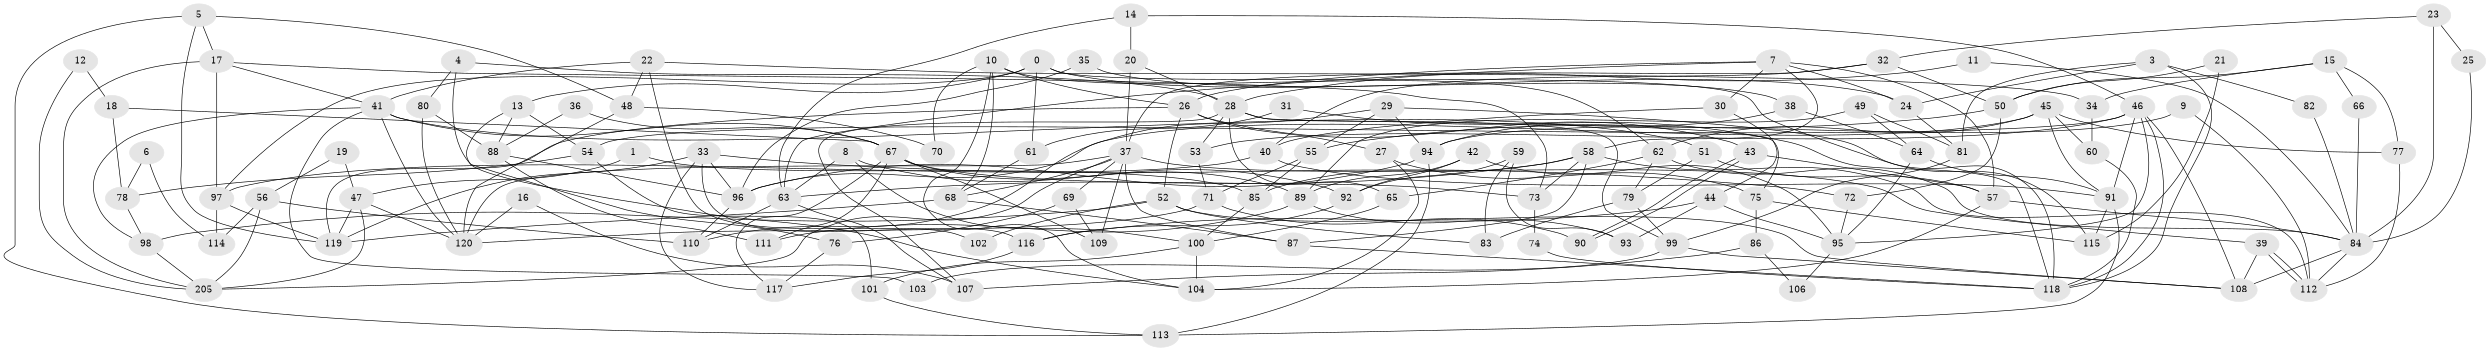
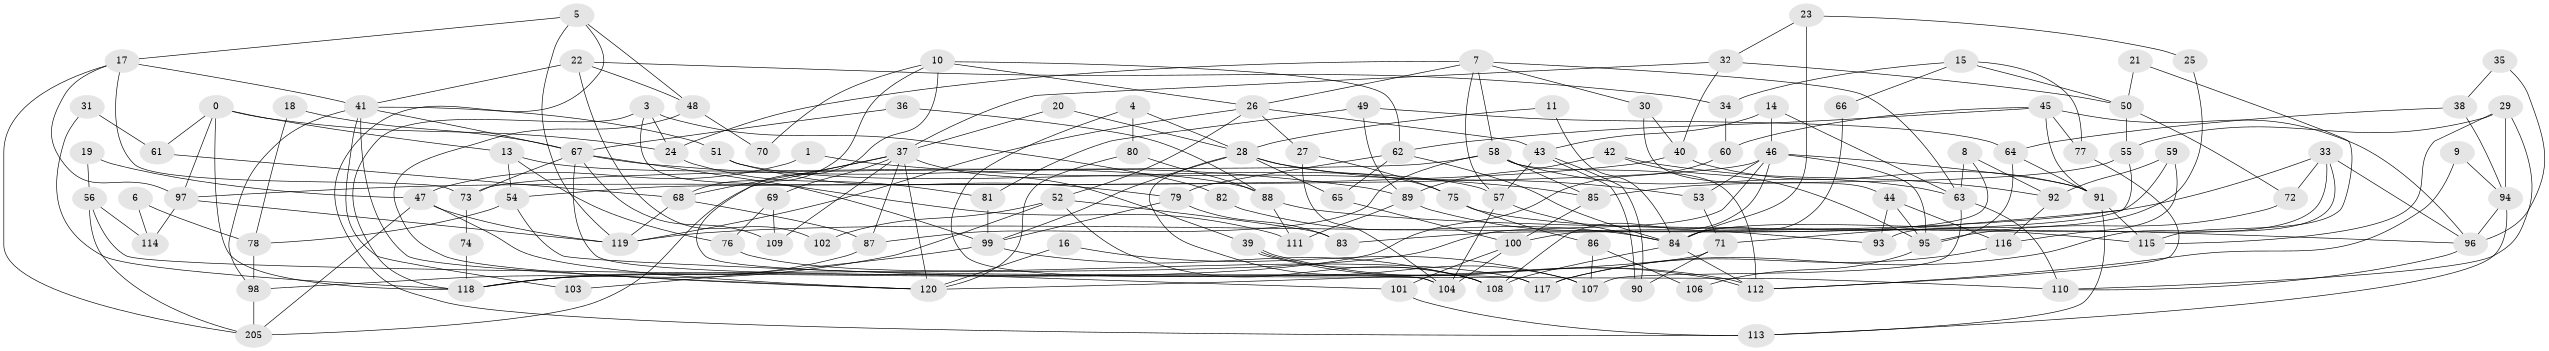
  graph {
    node [color=gray90 style=filled]
    1
    47
    85
    119
    n5 [label=205]
    120
    100
    n8 [label=0]
    13
    24
    61
    97
    118
    54
    76
    88
    81
    68
    114
    3
    82
    99
    84
    4
    28
    80
    104
    107
    75
    53
    65
    5
    17
    48
    113
    41
    73
    70
    6
    78
    98
    7
    26
    30
    57
    58
    63
    43
    27
    52
    40
    44
    112
    87
    110
    8
    92
    116
    101
    9
    94
    96
    10
    62
    79
    11
    108
-   12
    18
    67
    117
    111
    14
    46
    90
    91
    95
    15
    34
    50
    66
    77
    60
    55
    72
    16
    51
    103
    74
    109
    89
    19
    56
    20
    37
    39
    69
    21
    115
    22
    102
    23
    25
    32
    83
    86
    71
    29
    93
    31
    33
    35
    38
    64
    36
    42
    106
    45
    49
    59
    1 -- 47
    1 -- 85
    47 -- 119
    47 -- n5
    47 -- 120
    85 -- 100
    100 -- 104
    100 -- 101
    n8 -- 13
    n8 -- 24
    n8 -- 61
    n8 -- 97
    n8 -- 118
    13 -- 54
    13 -- 76
    13 -- 88
    24 -- 81
    61 -- 68
    97 -- 119
    97 -- 114
    54 -- 78
    54 -- 101
    76 -- 117
    88 -- 96
    88 -- 111
    81 -- 99
    68 -- 119
    68 -- 87
    3 -- 24
    3 -- 118
-   3 -- 81
+   3 -- 99
    3 -- 82
    82 -- 84
    99 -- 108
    99 -- 103
    84 -- 112
    84 -- 108
    4 -- 28
    4 -- 80
    4 -- 104
    28 -- 99
    28 -- 107
    28 -- 75
    28 -- 53
    28 -- 65
    80 -- 120
    80 -- 88
    75 -- 115
    75 -- 86
    53 -- 71
    65 -- 100
    5 -- 119
    5 -- 17
    5 -- 48
    5 -- 113
    17 -- n5
    17 -- 97
    17 -- 41
    17 -- 73
    48 -- 120
    48 -- 70
    41 -- 120
    41 -- 98
    41 -- 67
    41 -- 51
    41 -- 103
    73 -- 74
    6 -- 114
    6 -- 78
    78 -- 98
    98 -- n5
    7 -- 24
    7 -- 26
    7 -- 30
    7 -- 57
    7 -- 58
    7 -- 63
    26 -- 119
    26 -- 43
    26 -- 27
    26 -- 52
    30 -- 40
    30 -- 44
    57 -- 84
    57 -- 104
    58 -- 85
    58 -- 73
    58 -- 63
    58 -- 112
    58 -- 87
    63 -- 107
    63 -- 110
    43 -- 57
    43 -- 90
    43 -- 90
    27 -- 104
    27 -- 75
    52 -- 98
    52 -- 108
    52 -- 102
    52 -- 83
    40 -- 97
    40 -- 91
    44 -- 116
    44 -- 95
    44 -- 93
    87 -- 118
    8 -- 100
    8 -- 63
    8 -- 92
    92 -- 116
    116 -- 117
    101 -- 113
    9 -- 112
    9 -- 94
    94 -- 113
    94 -- 96
    96 -- 110
    10 -- 68
    10 -- 104
    10 -- 70
    10 -- 26
    10 -- 62
    62 -- 84
    62 -- 65
    62 -- 79
    79 -- 99
    79 -- 83
    11 -- 84
    11 -- 28
-   12 -- n5
-   12 -- 18
    18 -- 78
    18 -- 67
    67 -- 73
    67 -- 117
    67 -- 111
    67 -- 109
    67 -- 89
    14 -- 63
-   14 -- 20
+   14 -- 43
    14 -- 46
    46 -- 118
    46 -- 54
    46 -- 53
    46 -- 108
    46 -- 91
    46 -- 95
    91 -- 113
    91 -- 115
    95 -- 106
    15 -- 34
    15 -- 50
    15 -- 66
    15 -- 77
    34 -- 60
    50 -- 55
    50 -- 72
    66 -- 84
    77 -- 112
    60 -- 118
    55 -- 85
    55 -- 71
    72 -- 95
    16 -- 120
    16 -- 107
    51 -- 57
    51 -- 79
    74 -- 118
    89 -- 111
    89 -- 93
    19 -- 47
    19 -- 56
    56 -- n5
    56 -- 114
    56 -- 110
    20 -- 28
    20 -- 37
    37 -- n5
    37 -- 120
    37 -- 68
    37 -- 87
    37 -- 109
    37 -- 39
    37 -- 69
    39 -- 112
    39 -- 112
    39 -- 108
    69 -- 76
    69 -- 109
    21 -- 50
    21 -- 115
    22 -- 48
    22 -- 41
    22 -- 34
    22 -- 102
    23 -- 84
    23 -- 25
    23 -- 32
    25 -- 84
    32 -- 40
    32 -- 50
    32 -- 37
    86 -- 107
    86 -- 106
    71 -- 120
    71 -- 90
    29 -- 110
    29 -- 94
    29 -- 55
    29 -- 115
    31 -- 61
    31 -- 118
    33 -- 119
    33 -- 116
    33 -- 96
    33 -- 117
    33 -- 72
    35 -- 96
    35 -- 38
    38 -- 94
    38 -- 64
    64 -- 91
    64 -- 95
    36 -- 88
    36 -- 67
    42 -- 92
    42 -- 95
    42 -- 89
    45 -- 96
    45 -- 62
    45 -- 91
    45 -- 77
    45 -- 60
    49 -- 81
    49 -- 89
    49 -- 64
    59 -- 92
    59 -- 83
    59 -- 93
  }
